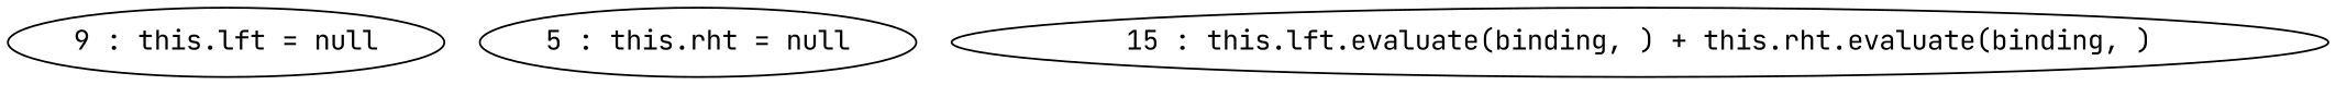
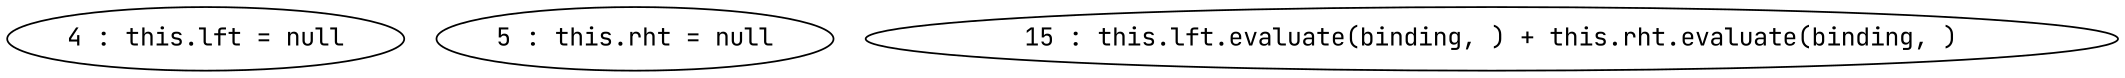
  digraph {
    fontname="JetBrains Mono"
    node [fontname="JetBrains Mono"]
-   "4 : this.lft = null" [label="9 : this.lft = null"]
+   "4 : this.lft = null"
    "5 : this.rht = null"
    "15 : this.lft.evaluate(binding, ) + this.rht.evaluate(binding, )"
  }
